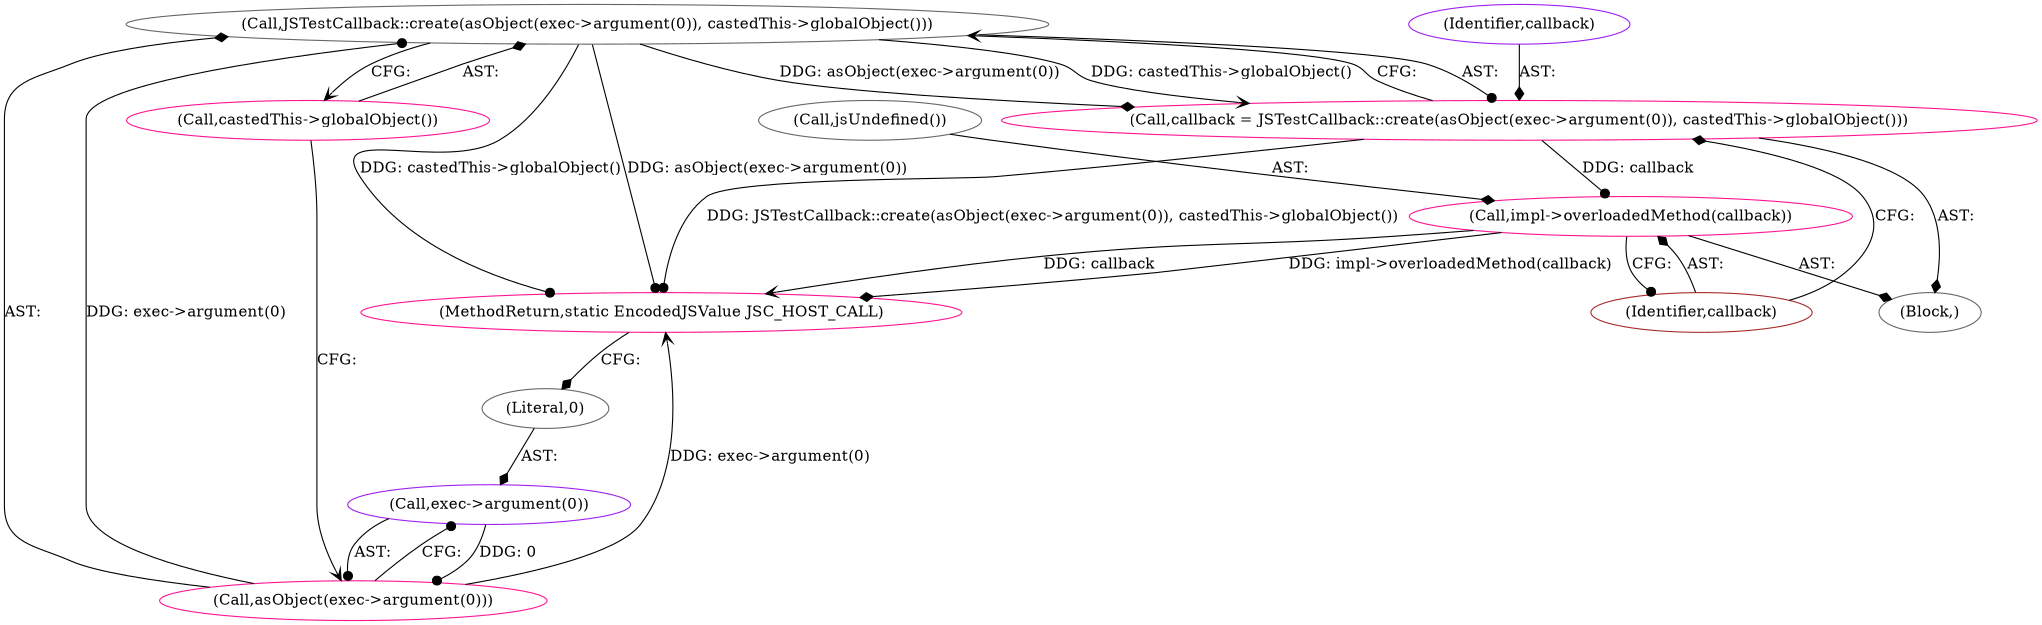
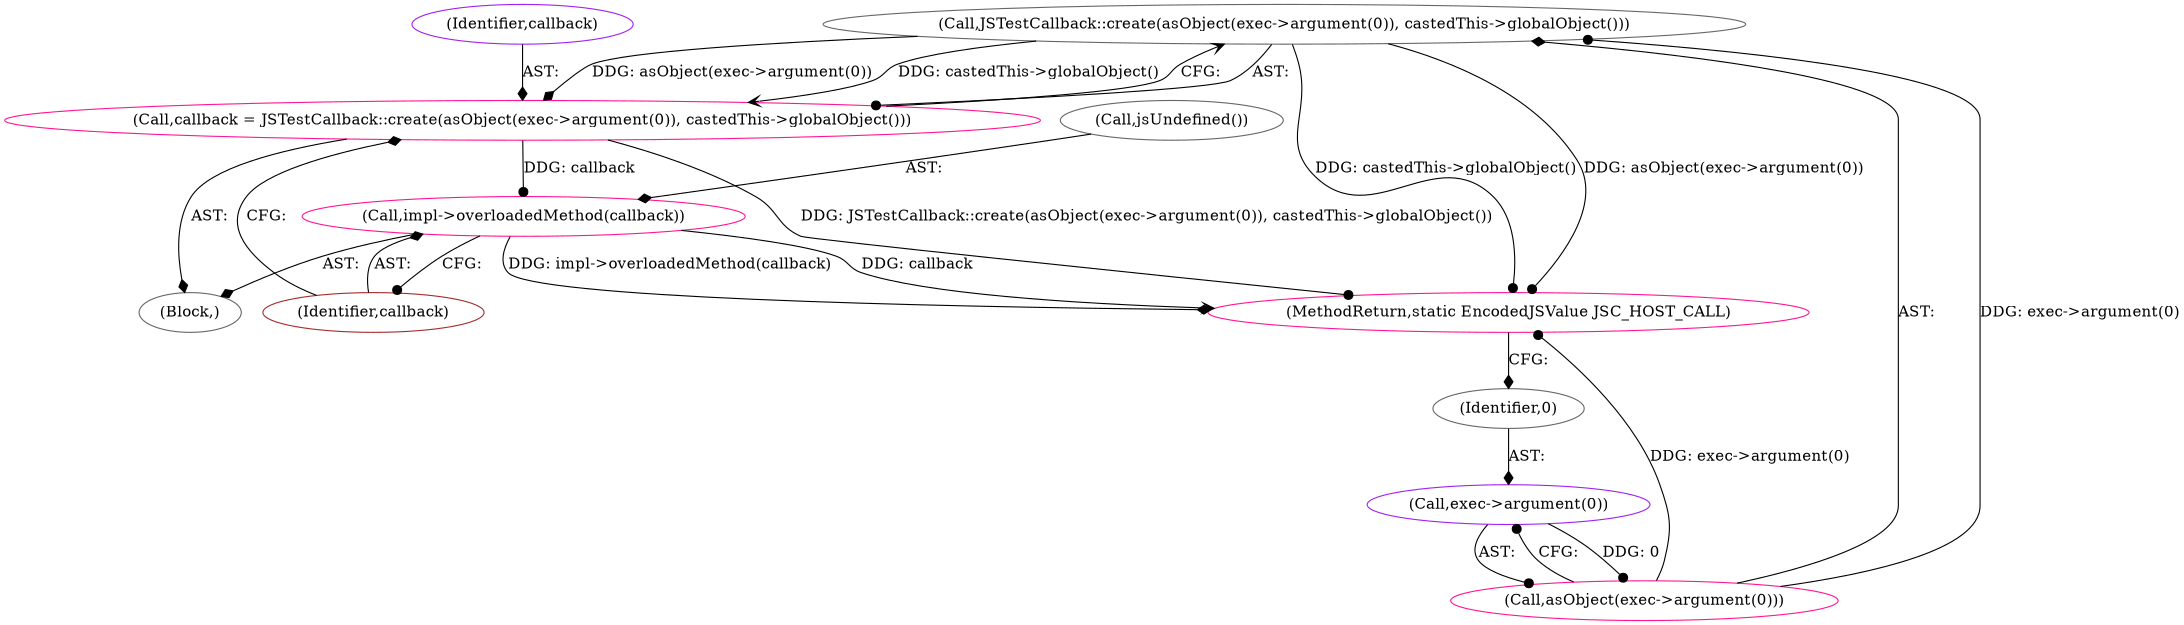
  digraph {
    node [color=deeppink]
    edge [arrowhead=diamond]
    n1 [color=gray40 label="(Call,JSTestCallback::create(asObject(exec->argument(0)), castedThis->globalObject()))"]
    n2 [label="(Call,callback = JSTestCallback::create(asObject(exec->argument(0)), castedThis->globalObject()))"]
    n3 [label="(MethodReturn,static EncodedJSValue JSC_HOST_CALL)"]
-   n4 [label="(Call,castedThis->globalObject())"]
    n5 [label="(Call,impl->overloadedMethod(callback))"]
    n6 [color=gray40 label="(Block,)"]
-   n7 [color=gray40 label="(Literal,0)"]
+   n7 [color=gray40 label="(Identifier,0)"]
    n8 [label="(Call,asObject(exec->argument(0)))"]
    n9 [color=purple label="(Call,exec->argument(0))"]
    n10 [color=brown label="(Identifier,callback)"]
    n11 [color=purple label="(Identifier,callback)"]
    n12 [color=gray40 label="(Call,jsUndefined())"]
    n1 -> n2 [arrowhead=dot label="AST: "]
    n1 -> n2 [label="DDG: asObject(exec->argument(0))"]
    n1 -> n2 [arrowhead=vee label="DDG: castedThis->globalObject()"]
    n1 -> n3 [arrowhead=dot label="DDG: castedThis->globalObject()"]
    n1 -> n3 [arrowhead=dot label="DDG: asObject(exec->argument(0))"]
-   n1 -> n4 [arrowhead=vee label="CFG: "]
    n2 -> n1 [arrowhead=vee label="CFG: "]
    n2 -> n3 [arrowhead=dot label="DDG: JSTestCallback::create(asObject(exec->argument(0)), castedThis->globalObject())"]
    n2 -> n5 [arrowhead=dot label="DDG: callback"]
    n2 -> n6 [label="AST: "]
    n3 -> n7 [label="CFG: "]
-   n4 -> n1 [label="AST: "]
-   n4 -> n8 [arrowhead=vee label="CFG: "]
    n5 -> n3 [arrowhead=vee label="DDG: callback"]
    n5 -> n3 [label="DDG: impl->overloadedMethod(callback)"]
    n5 -> n6 [label="AST: "]
    n5 -> n10 [arrowhead=dot label="CFG: "]
    n7 -> n9 [label="AST: "]
    n8 -> n1 [label="AST: "]
    n8 -> n1 [arrowhead=dot label="DDG: exec->argument(0)"]
-   n8 -> n3 [arrowhead=vee label="DDG: exec->argument(0)"]
+   n8 -> n3 [arrowhead=dot label="DDG: exec->argument(0)"]
    n8 -> n9 [arrowhead=dot label="CFG: "]
    n9 -> n8 [arrowhead=dot label="AST: "]
    n9 -> n8 [arrowhead=dot label="DDG: 0"]
    n10 -> n2 [label="CFG: "]
    n10 -> n5 [label="AST: "]
    n11 -> n2 [label="AST: "]
    n12 -> n5 [label="AST: "]
  }
